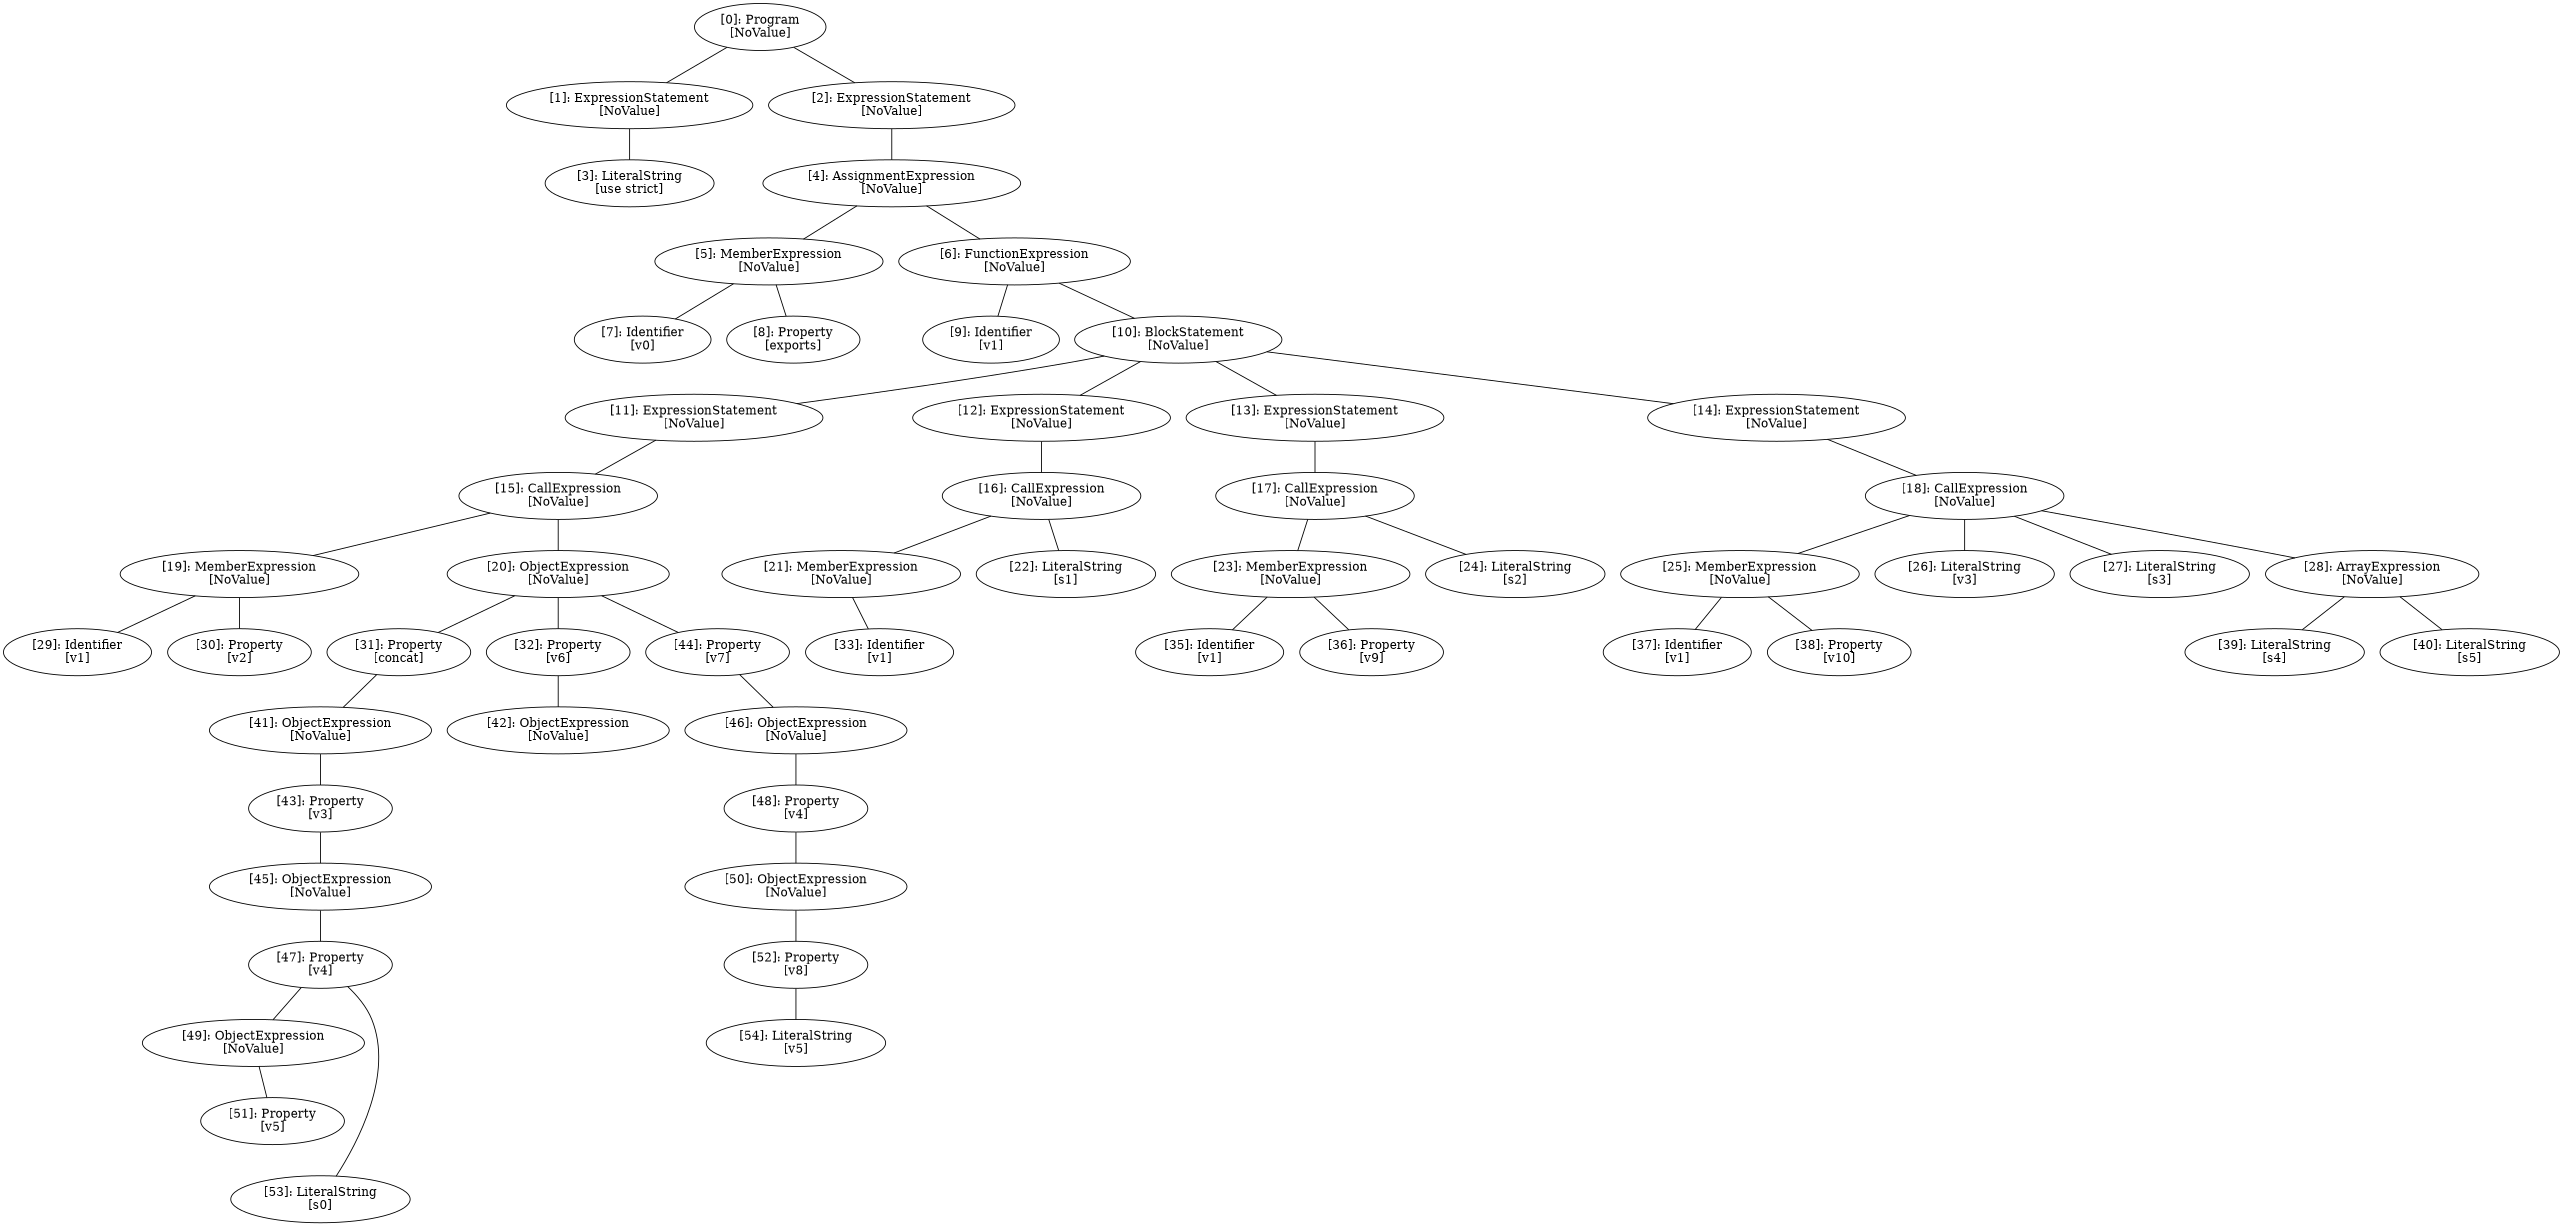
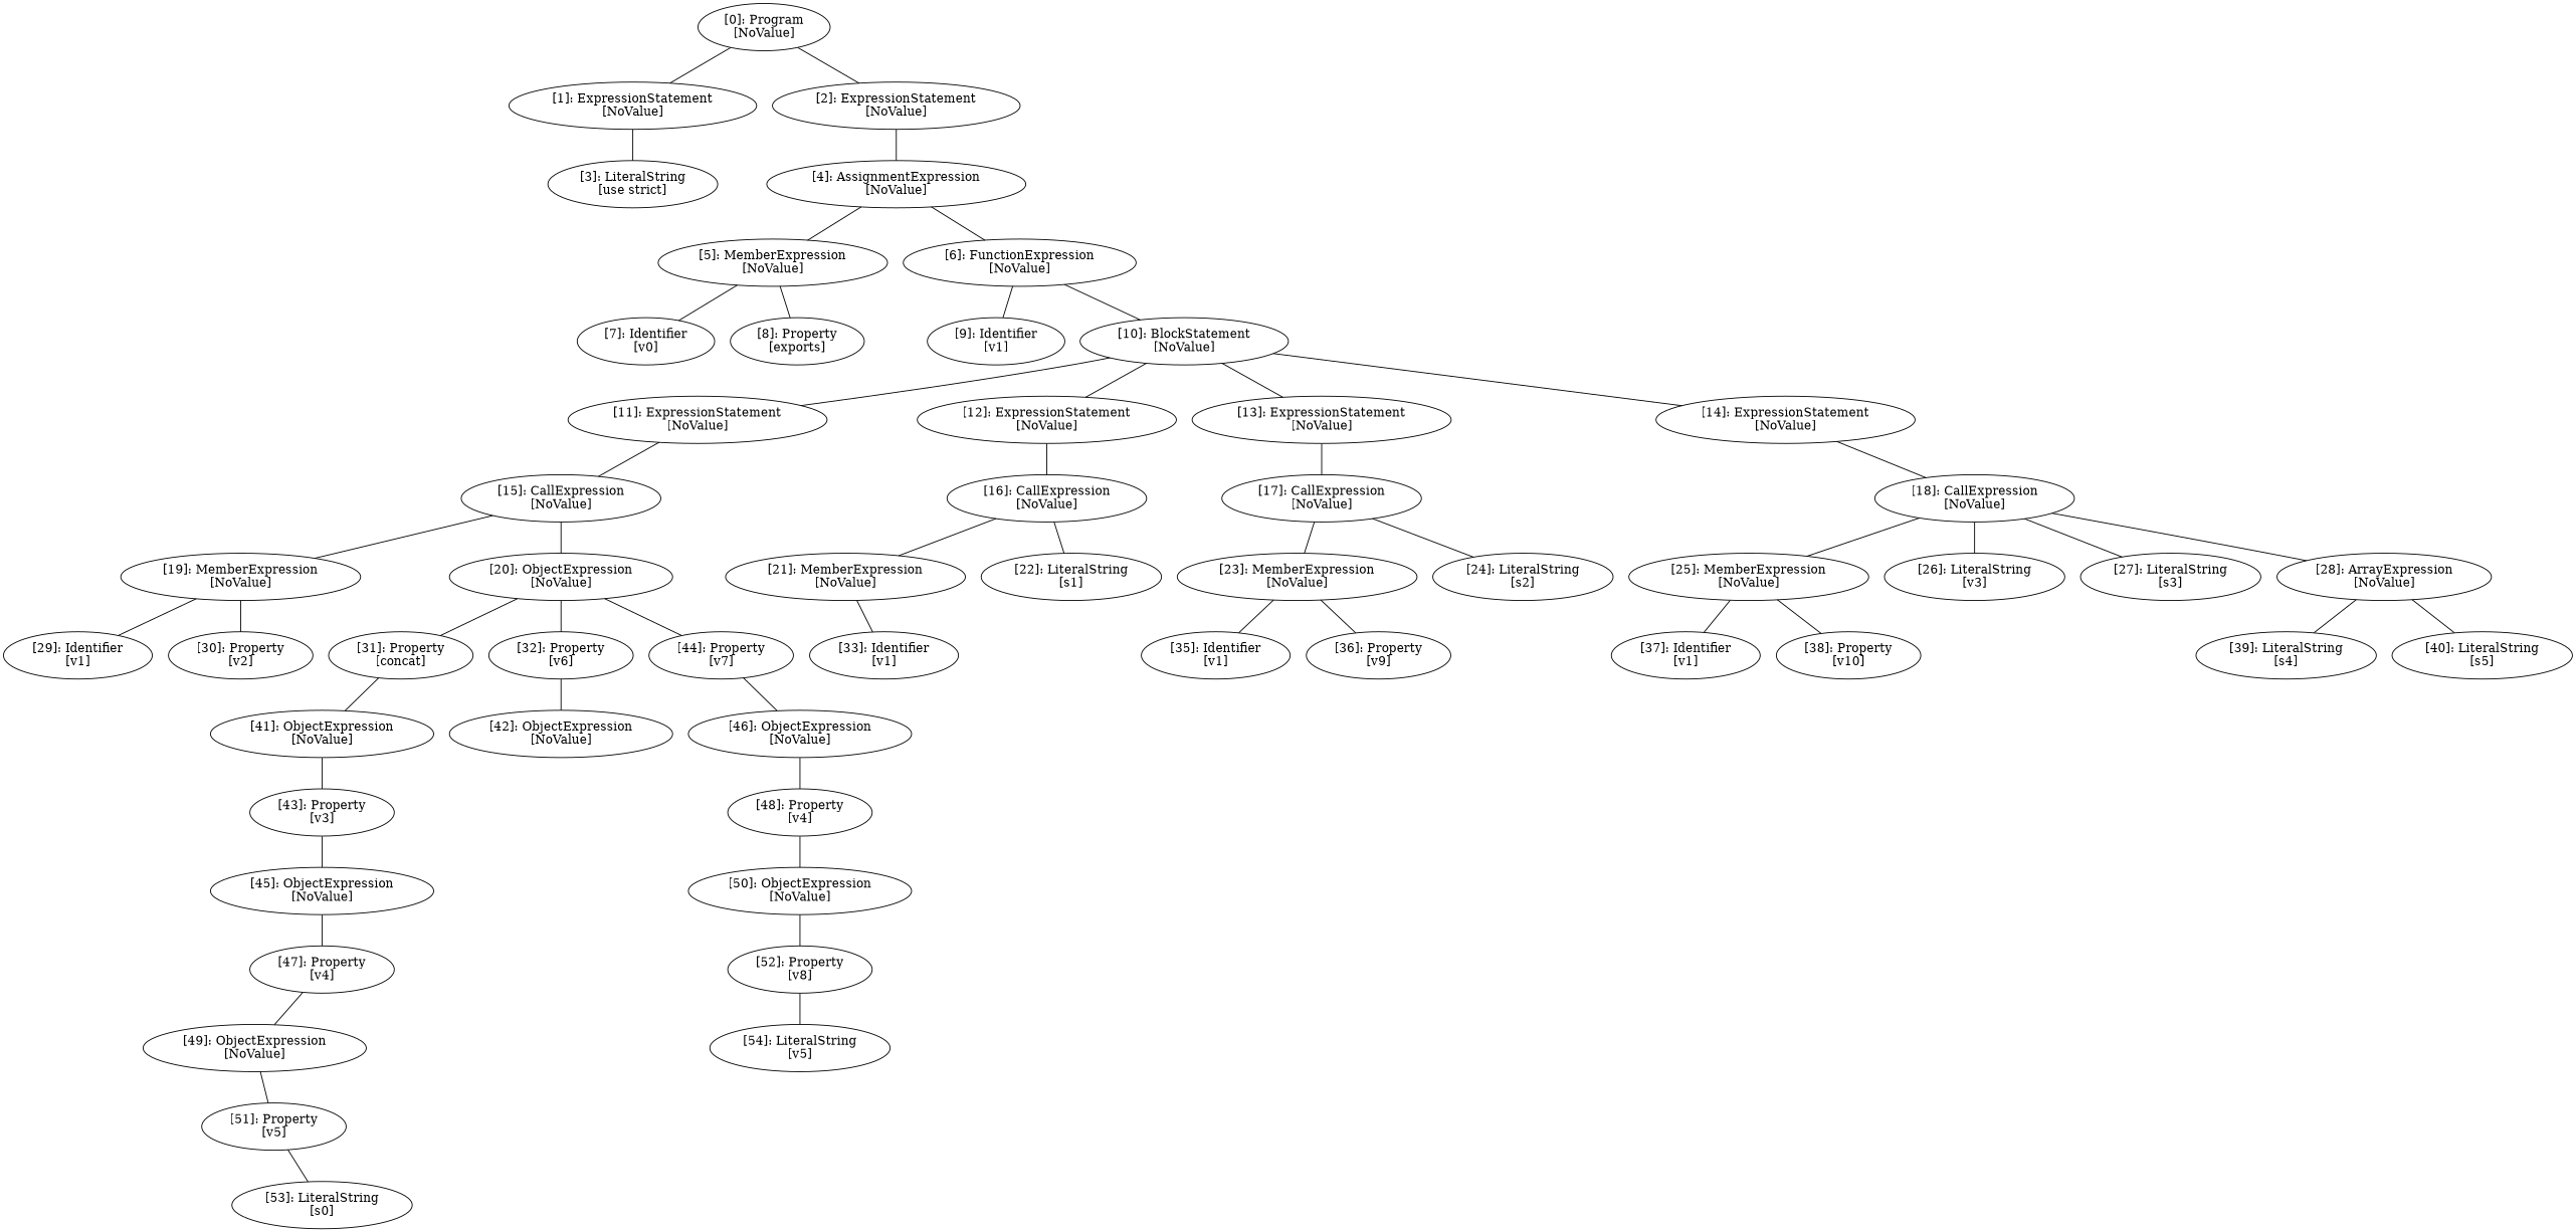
  graph {
    n1 [label="[0]: Program\n[NoValue]"]
    n2 [label="[1]: ExpressionStatement\n[NoValue]"]
    n3 [label="[2]: ExpressionStatement\n[NoValue]"]
    n4 [label="[3]: LiteralString\n[use strict]"]
    n5 [label="[4]: AssignmentExpression\n[NoValue]"]
    n6 [label="[5]: MemberExpression\n[NoValue]"]
    n7 [label="[6]: FunctionExpression\n[NoValue]"]
    n8 [label="[7]: Identifier\n[v0]"]
    n9 [label="[8]: Property\n[exports]"]
    n10 [label="[9]: Identifier\n[v1]"]
    n11 [label="[10]: BlockStatement\n[NoValue]"]
    n12 [label="[11]: ExpressionStatement\n[NoValue]"]
    n13 [label="[12]: ExpressionStatement\n[NoValue]"]
    n14 [label="[13]: ExpressionStatement\n[NoValue]"]
    n15 [label="[14]: ExpressionStatement\n[NoValue]"]
    n16 [label="[15]: CallExpression\n[NoValue]"]
    n17 [label="[16]: CallExpression\n[NoValue]"]
    n18 [label="[17]: CallExpression\n[NoValue]"]
    n19 [label="[18]: CallExpression\n[NoValue]"]
    n20 [label="[19]: MemberExpression\n[NoValue]"]
    n21 [label="[20]: ObjectExpression\n[NoValue]"]
    n22 [label="[21]: MemberExpression\n[NoValue]"]
    n23 [label="[22]: LiteralString\n[s1]"]
    n24 [label="[23]: MemberExpression\n[NoValue]"]
    n25 [label="[24]: LiteralString\n[s2]"]
    n26 [label="[25]: MemberExpression\n[NoValue]"]
    n27 [label="[26]: LiteralString\n[v3]"]
    n28 [label="[27]: LiteralString\n[s3]"]
    n29 [label="[28]: ArrayExpression\n[NoValue]"]
    n30 [label="[29]: Identifier\n[v1]"]
    n31 [label="[30]: Property\n[v2]"]
    n32 [label="[31]: Property\n[concat]"]
    n33 [label="[32]: Property\n[v6]"]
    n34 [label="[44]: Property\n[v7]"]
    n35 [label="[33]: Identifier\n[v1]"]
    n36 [label="[35]: Identifier\n[v1]"]
    n37 [label="[36]: Property\n[v9]"]
    n38 [label="[37]: Identifier\n[v1]"]
    n39 [label="[38]: Property\n[v10]"]
    n40 [label="[39]: LiteralString\n[s4]"]
    n41 [label="[40]: LiteralString\n[s5]"]
    n42 [label="[41]: ObjectExpression\n[NoValue]"]
    n43 [label="[42]: ObjectExpression\n[NoValue]"]
    n44 [label="[43]: Property\n[v3]"]
    n45 [label="[45]: ObjectExpression\n[NoValue]"]
    n46 [label="[46]: ObjectExpression\n[NoValue]"]
    n47 [label="[47]: Property\n[v4]"]
    n48 [label="[48]: Property\n[v4]"]
    n49 [label="[49]: ObjectExpression\n[NoValue]"]
    n50 [label="[50]: ObjectExpression\n[NoValue]"]
    n51 [label="[51]: Property\n[v5]"]
    n52 [label="[52]: Property\n[v8]"]
    n53 [label="[53]: LiteralString\n[s0]"]
    n54 [label="[54]: LiteralString\n[v5]"]
    n1 -- n2
    n1 -- n3
    n2 -- n4
    n3 -- n5
    n5 -- n6
    n5 -- n7
    n6 -- n8
    n6 -- n9
    n7 -- n10
    n7 -- n11
    n11 -- n12
    n11 -- n13
    n11 -- n14
    n11 -- n15
    n12 -- n16
    n13 -- n17
    n14 -- n18
    n15 -- n19
    n16 -- n20
    n16 -- n21
    n17 -- n22
    n17 -- n23
    n18 -- n24
    n18 -- n25
    n19 -- n26
    n19 -- n27
    n19 -- n28
    n19 -- n29
    n20 -- n30
    n20 -- n31
    n21 -- n32
    n21 -- n33
    n21 -- n34
    n22 -- n35
    n24 -- n36
    n24 -- n37
    n26 -- n38
    n26 -- n39
    n29 -- n40
    n29 -- n41
    n32 -- n42
    n33 -- n43
    n34 -- n46
    n42 -- n44
    n44 -- n45
    n45 -- n47
    n46 -- n48
    n47 -- n49
    n48 -- n50
    n49 -- n51
    n50 -- n52
-   n47 -- n53
+   n51 -- n53
    n52 -- n54
  }
